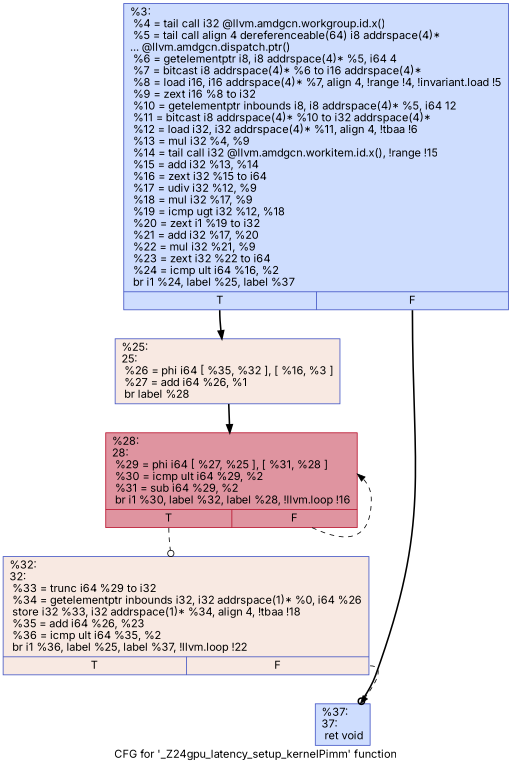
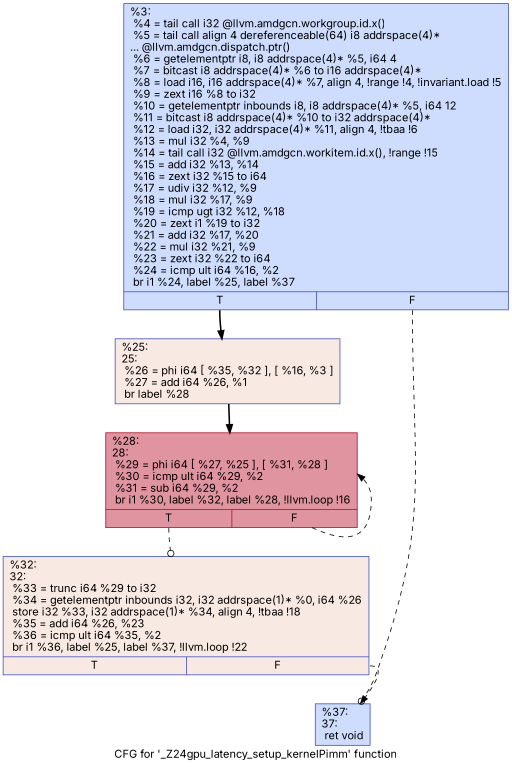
  digraph {
    fontname=Inter
    label="CFG for '_Z24gpu_latency_setup_kernelPimm' function"
    node [color="#3d50c3ff" fillcolor="#8fb1fe70" fontname=Inter shape=record style=filled]
    edge [arrowhead=normal fontname=Inter style=bold tailport=s0]
    n1 [label="{%3:\l  %4 = tail call i32 @llvm.amdgcn.workgroup.id.x()\l  %5 = tail call align 4 dereferenceable(64) i8 addrspace(4)*\l... @llvm.amdgcn.dispatch.ptr()\l  %6 = getelementptr i8, i8 addrspace(4)* %5, i64 4\l  %7 = bitcast i8 addrspace(4)* %6 to i16 addrspace(4)*\l  %8 = load i16, i16 addrspace(4)* %7, align 4, !range !4, !invariant.load !5\l  %9 = zext i16 %8 to i32\l  %10 = getelementptr inbounds i8, i8 addrspace(4)* %5, i64 12\l  %11 = bitcast i8 addrspace(4)* %10 to i32 addrspace(4)*\l  %12 = load i32, i32 addrspace(4)* %11, align 4, !tbaa !6\l  %13 = mul i32 %4, %9\l  %14 = tail call i32 @llvm.amdgcn.workitem.id.x(), !range !15\l  %15 = add i32 %13, %14\l  %16 = zext i32 %15 to i64\l  %17 = udiv i32 %12, %9\l  %18 = mul i32 %17, %9\l  %19 = icmp ugt i32 %12, %18\l  %20 = zext i1 %19 to i32\l  %21 = add i32 %17, %20\l  %22 = mul i32 %21, %9\l  %23 = zext i32 %22 to i64\l  %24 = icmp ult i64 %16, %2\l  br i1 %24, label %25, label %37\l|{<s0>T|<s1>F}}"]
    n2 [fillcolor="#efcebd70" label="{%25:\l25:                                               \l  %26 = phi i64 [ %35, %32 ], [ %16, %3 ]\l  %27 = add i64 %26, %1\l  br label %28\l}"]
    n3 [label="{%37:\l37:                                               \l  ret void\l}"]
    n4 [color="#b70d28ff" fillcolor="#b70d2870" label="{%28:\l28:                                               \l  %29 = phi i64 [ %27, %25 ], [ %31, %28 ]\l  %30 = icmp ult i64 %29, %2\l  %31 = sub i64 %29, %2\l  br i1 %30, label %32, label %28, !llvm.loop !16\l|{<s0>T|<s1>F}}"]
    n5 [fillcolor="#efcebd70" label="{%32:\l32:                                               \l  %33 = trunc i64 %29 to i32\l  %34 = getelementptr inbounds i32, i32 addrspace(1)* %0, i64 %26\l  store i32 %33, i32 addrspace(1)* %34, align 4, !tbaa !18\l  %35 = add i64 %26, %23\l  %36 = icmp ult i64 %35, %2\l  br i1 %36, label %25, label %37, !llvm.loop !22\l|{<s0>T|<s1>F}}"]
    n1 -> n2
-   n1 -> n3 [arrowhead=odot tailport=s1]
+   n1 -> n3 [arrowhead=odot style=dashed tailport=s1]
    n2 -> n4
    n4 -> n4 [style=dashed tailport=s1]
    n4 -> n5 [arrowhead=odot style=dashed]
    n5 -> n3 [style=dashed tailport=s1]
  }
